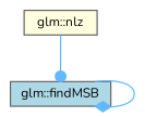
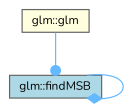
  digraph {
    rankdir=TB
    fontname=Nunito
    node [fontname=Nunito fontsize=10 shape=box style=filled]
    edge [color=steelblue1 fontname=Nunito fontsize=10 labelfontname=Helvetica labelfontsize=10 style=solid]
-   n1 [color=gray40 fillcolor=lightyellow fontcolor=black height=0.2 label="glm::nlz" width=0.4]
+   n1 [color=gray40 fillcolor=lightyellow fontcolor=black height=0.2 label="glm::glm" width=0.4]
    n2 [color=grey40 fillcolor=lightblue height=0.2 label="glm::findMSB" width=0.4]
    n1 -> n2 [arrowhead=dot]
    n2 -> n2 [arrowhead=diamond]
  }
